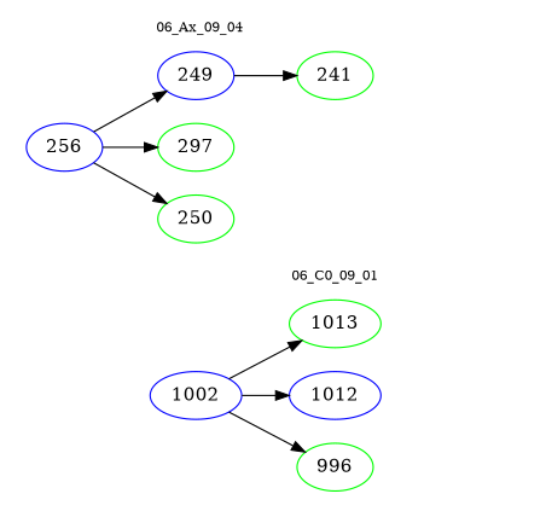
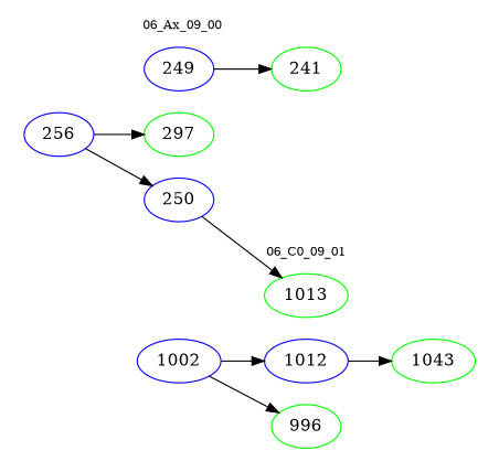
  digraph {
    rankdir=LR
    node [color=green]
    edge [color=black]
    n1 [color=blue label=256]
    n2 [color=blue label=249]
    n3 [label=297]
-   n4 [label=250]
+   n4 [color=blue label=250]
    n5 [label=241]
    n6 [color=blue label=1002]
    n7 [label=996]
    n8 [color=blue label=1012]
    n9 [label=1013]
+   n10 [label=1043]
    subgraph cluster_1 {
      color=white
      fontsize=10
-     label="06_Ax_09_04"
+     label="06_Ax_09_00"
      n1
      n2
      n3
      n4
      n5
    }
    subgraph cluster_2 {
      color=white
      fontsize=10
      label="06_C0_09_01"
      n6
      n7
      n8
      n9
+     n10
    }
-   n1 -> n2
    n1 -> n3
    n1 -> n4
    n2 -> n5
    n6 -> n7
    n6 -> n8
-   n6 -> n9
+   n4 -> n9
+   n8 -> n10
  }
